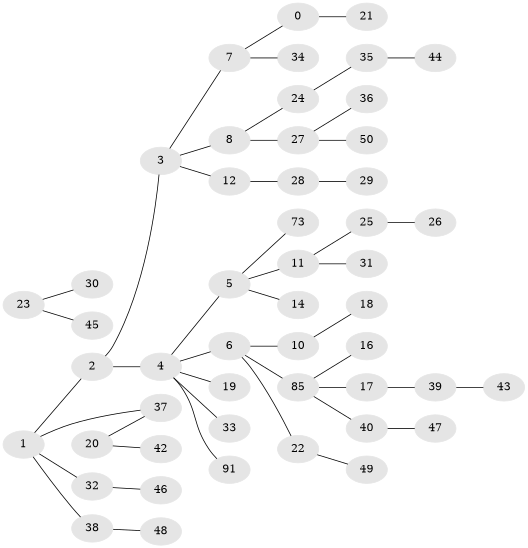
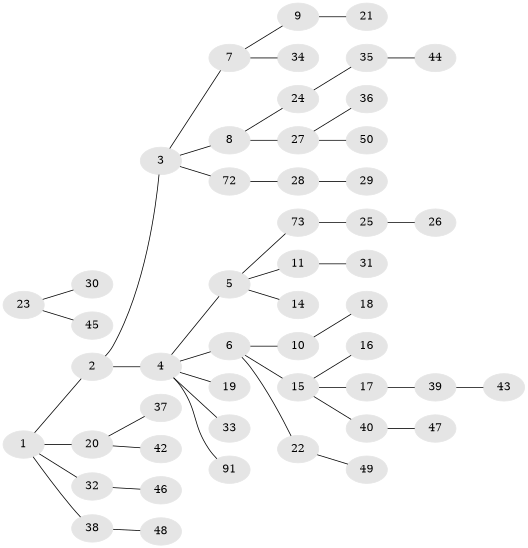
  graph {
    rankdir=LR
    node [color=gray90 style=filled]
    1
    2
    20
    32
    38
    3
    4
    37
    42
    46
    48
    7
    8
-   12
+   12 [label=72]
    5
    6
    19
    33
    n19 [label=91]
-   9 [label=0]
+   9
    34
    24
    27
    28
    11
    n26 [label=73]
    14
    10
-   15 [label=85]
+   15
    22
    25
    31
    18
    16
    17
    40
    49
    21
    35
    36
    50
    26
    29
    39
    47
    43
    23
    30
    45
    44
    1 -- 2
-   1 -- 37
+   1 -- 20
    1 -- 32
    1 -- 38
    2 -- 3
    2 -- 4
    20 -- 37
    20 -- 42
    32 -- 46
    38 -- 48
    3 -- 7
    3 -- 8
    3 -- 12
    4 -- 5
    4 -- 6
    4 -- 19
    4 -- 33
    4 -- n19
    7 -- 9
    7 -- 34
    8 -- 24
    8 -- 27
    12 -- 28
    5 -- 11
    5 -- n26
    5 -- 14
    6 -- 10
    6 -- 15
    6 -- 22
    9 -- 21
    24 -- 35
    27 -- 36
    27 -- 50
    28 -- 29
-   11 -- 25
+   n26 -- 25
    11 -- 31
    10 -- 18
    15 -- 16
    15 -- 17
    15 -- 40
    22 -- 49
    25 -- 26
    17 -- 39
    40 -- 47
    35 -- 44
    39 -- 43
    23 -- 30
    23 -- 45
  }
